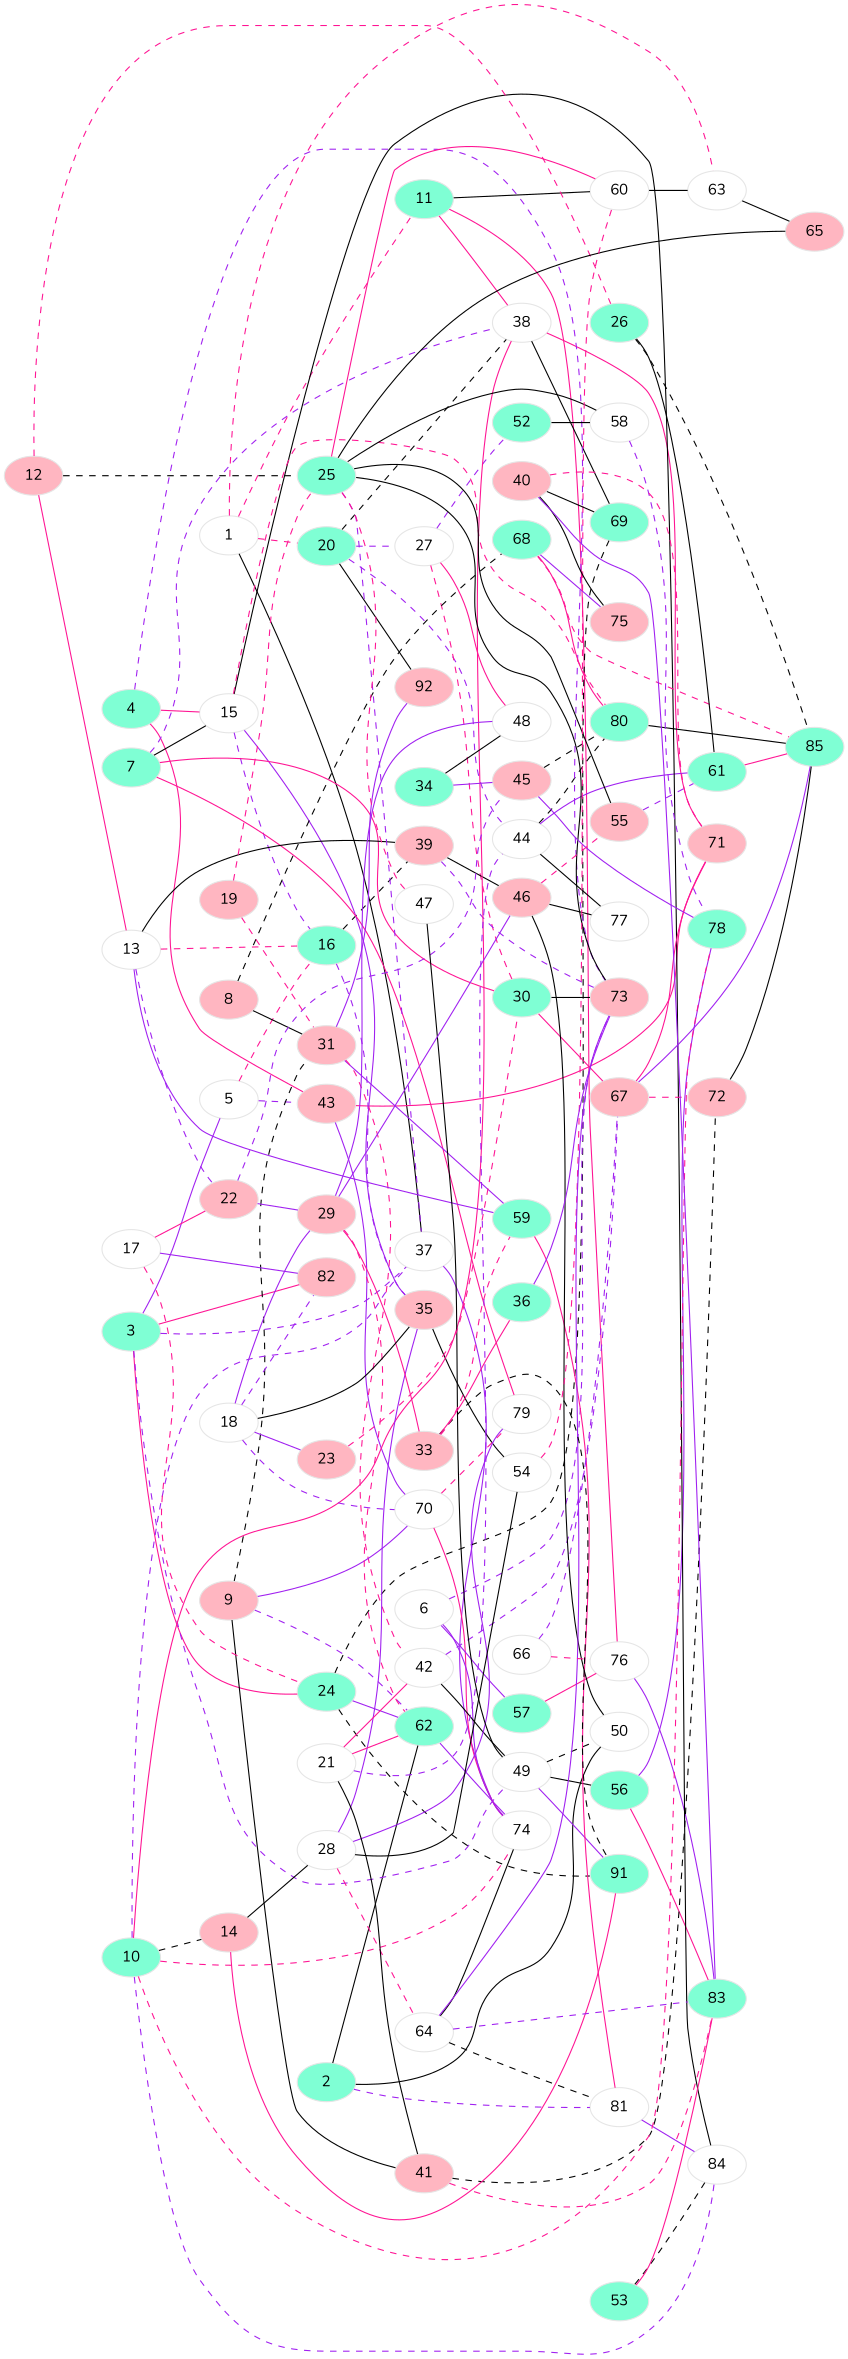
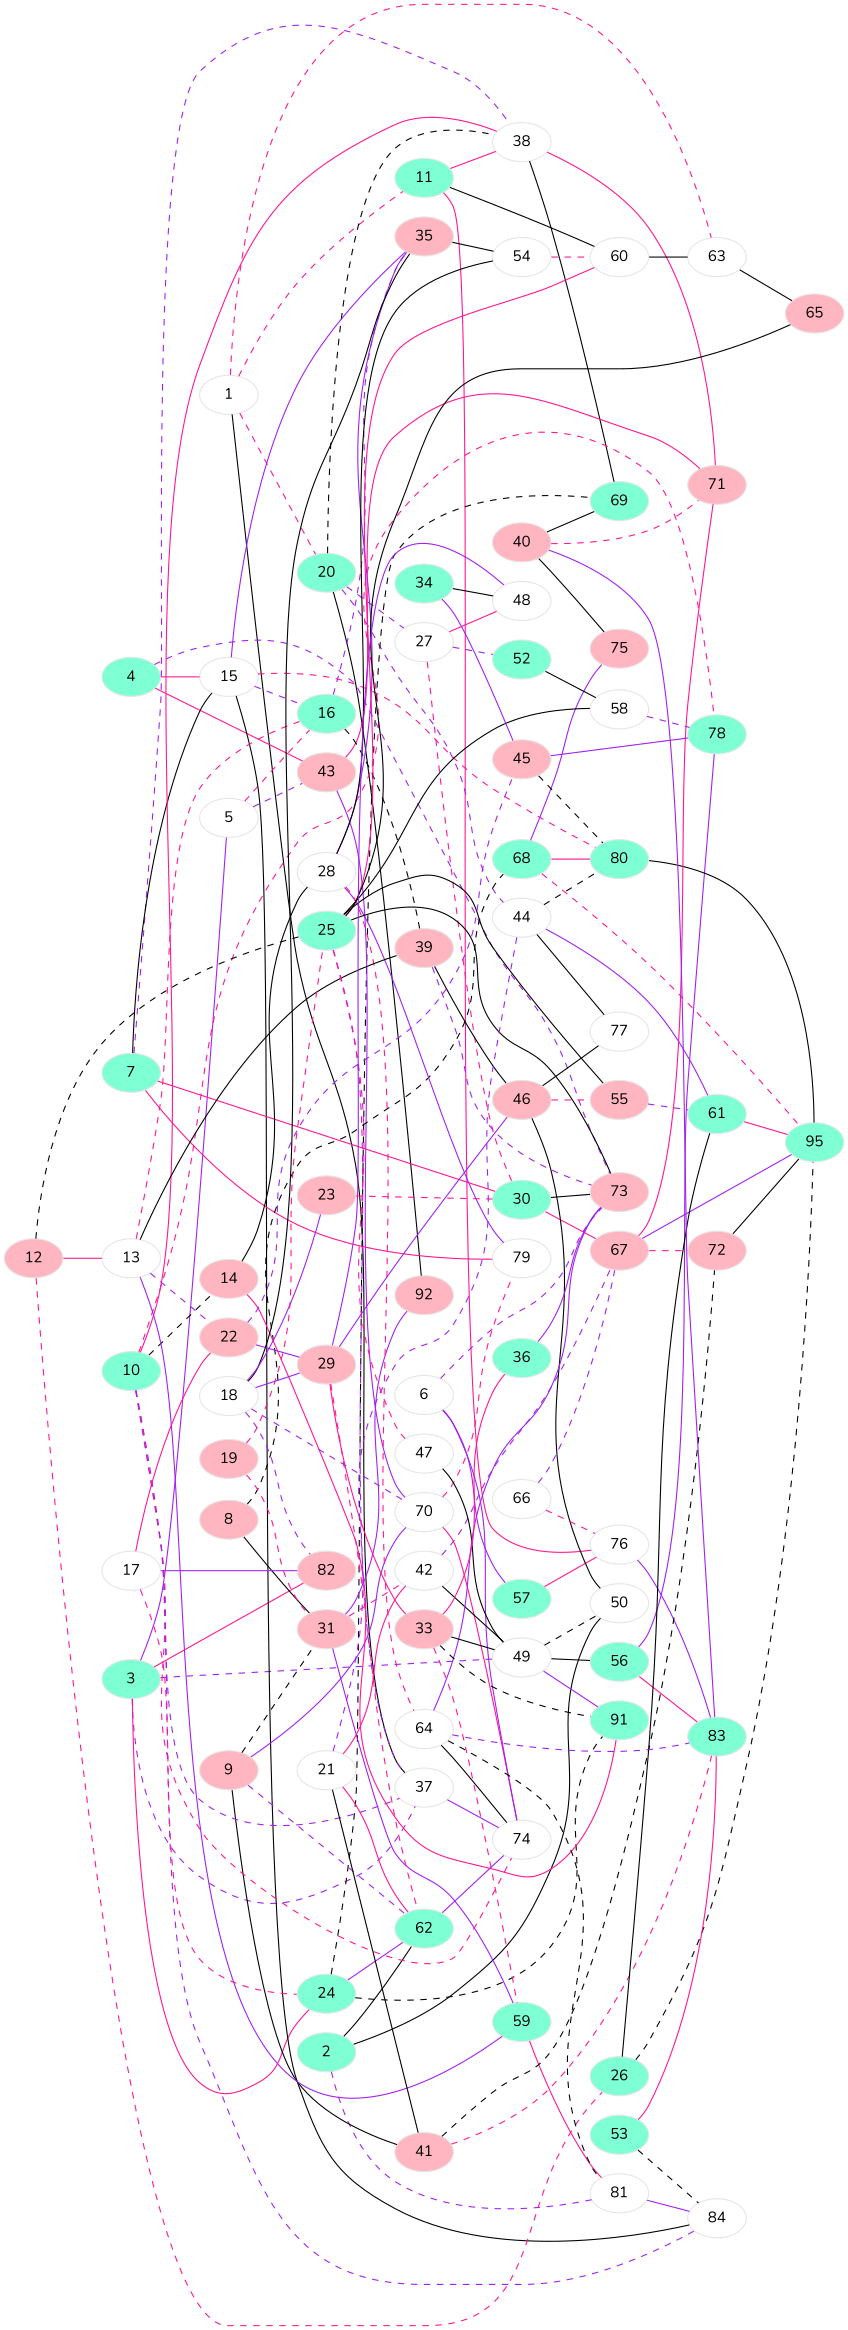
  graph {
    fontname=Nunito
    rankdir=LR
    node [color=gray90 fillcolor=white fontname=Nunito style=filled]
    edge [color=purple fontname=Nunito style=solid]
    11 [fillcolor=aquamarine]
    1
    20 [fillcolor=aquamarine]
    37
    63
    38
    60
    76
    27
    n10 [fillcolor=lightpink label=92]
    44
    74
    65 [fillcolor=lightpink]
    2 [fillcolor=aquamarine]
    50
    62 [fillcolor=aquamarine]
    81
    84
    3 [fillcolor=aquamarine]
    5
    24 [fillcolor=aquamarine]
    49
    82 [fillcolor=lightpink]
    43 [fillcolor=lightpink]
    16 [fillcolor=aquamarine]
    n26 [fillcolor=aquamarine label=91]
    69 [fillcolor=aquamarine]
    56 [fillcolor=aquamarine]
    4 [fillcolor=aquamarine]
    15
    73 [fillcolor=lightpink]
    35 [fillcolor=lightpink]
    80 [fillcolor=aquamarine]
    70
    71 [fillcolor=lightpink]
    39 [fillcolor=lightpink]
    6
    57 [fillcolor=aquamarine]
    7 [fillcolor=aquamarine]
    30 [fillcolor=aquamarine]
    79
    67 [fillcolor=lightpink]
    8 [fillcolor=lightpink]
    31 [fillcolor=lightpink]
    68 [fillcolor=aquamarine]
    59 [fillcolor=aquamarine]
    42
-   85 [fillcolor=aquamarine]
+   85 [fillcolor=aquamarine label=95]
    75 [fillcolor=lightpink]
    9 [fillcolor=lightpink]
    41 [fillcolor=lightpink]
    83 [fillcolor=aquamarine]
    72 [fillcolor=lightpink]
    10 [fillcolor=aquamarine]
    14 [fillcolor=lightpink]
    78 [fillcolor=aquamarine]
    28
    12 [fillcolor=lightpink]
    13
    25 [fillcolor=aquamarine]
    26 [fillcolor=aquamarine]
    22 [fillcolor=lightpink]
    47
    55 [fillcolor=lightpink]
    58
    61 [fillcolor=aquamarine]
    29 [fillcolor=lightpink]
    45 [fillcolor=lightpink]
    46 [fillcolor=lightpink]
    54
    64
    17
    18
    23 [fillcolor=lightpink]
    48
    33 [fillcolor=lightpink]
    19 [fillcolor=lightpink]
    52 [fillcolor=aquamarine]
    77
    21
    36 [fillcolor=aquamarine]
    34 [fillcolor=aquamarine]
    40 [fillcolor=lightpink]
    53 [fillcolor=aquamarine]
    66
    11 -- 38 [color=deeppink]
    11 -- 60 [color=black]
    11 -- 76 [color=deeppink]
    1 -- 11 [color=deeppink style=dashed]
    1 -- 20 [color=deeppink style=dashed]
    1 -- 37 [color=black]
    1 -- 63 [color=deeppink style=dashed]
    20 -- 38 [color=black style=dashed]
    20 -- 27 [style=dashed]
    20 -- n10 [color=black]
    20 -- 44 [style=dashed]
    37 -- 74
    63 -- 65 [color=black]
    38 -- 69 [color=black]
    38 -- 71 [color=deeppink]
    60 -- 63 [color=black]
    76 -- 83
    27 -- 30 [color=deeppink style=dashed]
    27 -- 48 [color=deeppink]
    27 -- 52 [style=dashed]
    44 -- 80 [color=black style=dashed]
    44 -- 61
    44 -- 77 [color=black]
    2 -- 50 [color=black]
    2 -- 62 [color=black]
    2 -- 81 [style=dashed]
    62 -- 74
    81 -- 84
    3 -- 37 [style=dashed]
    3 -- 5
    3 -- 24 [color=deeppink]
    3 -- 49 [style=dashed]
    3 -- 82 [color=deeppink]
    5 -- 43 [style=dashed]
    5 -- 16 [color=deeppink style=dashed]
    24 -- 62
    24 -- n26 [color=black style=dashed]
    24 -- 69 [color=black style=dashed]
    49 -- 50 [color=black style=dashed]
    49 -- n26
    49 -- 56 [color=black]
    43 -- 70
    43 -- 71 [color=deeppink]
    16 -- 35 [style=dashed]
    16 -- 39 [color=black style=dashed]
    56 -- 83 [color=deeppink]
    56 -- 78
    4 -- 43 [color=deeppink]
    4 -- 15 [color=deeppink]
    4 -- 73 [style=dashed]
    15 -- 84 [color=black]
    15 -- 16 [style=dashed]
    15 -- 35
    15 -- 80 [color=deeppink style=dashed]
    35 -- 54 [color=black]
    80 -- 85 [color=black]
    70 -- 74 [color=deeppink]
    70 -- 79 [color=deeppink style=dashed]
    39 -- 73 [style=dashed]
    39 -- 46 [color=black]
    6 -- 74
    6 -- 73 [style=dashed]
    6 -- 57
    57 -- 76 [color=deeppink]
    7 -- 38 [style=dashed]
    7 -- 15 [color=black]
    7 -- 30 [color=deeppink]
    7 -- 79 [color=deeppink]
    30 -- 73 [color=black]
    30 -- 67 [color=deeppink]
    67 -- 71 [color=deeppink]
    67 -- 85
    67 -- 72 [color=deeppink style=dashed]
    8 -- 31 [color=black]
    8 -- 68 [color=black style=dashed]
    31 -- n10
    31 -- 59
    31 -- 42 [color=deeppink style=dashed]
    68 -- 80 [color=deeppink]
    68 -- 85 [color=deeppink style=dashed]
    68 -- 75
    59 -- 81 [color=deeppink]
    42 -- 49 [color=black]
    42 -- 67 [style=dashed]
    9 -- 62 [style=dashed]
    9 -- 70
    9 -- 31 [color=black style=dashed]
    9 -- 41 [color=black]
    41 -- 83 [color=deeppink style=dashed]
    41 -- 72 [color=black style=dashed]
    72 -- 85 [color=black]
    10 -- 37 [style=dashed]
    10 -- 38 [color=deeppink]
    10 -- 74 [color=deeppink style=dashed]
    10 -- 84 [style=dashed]
    10 -- 14 [color=black style=dashed]
    10 -- 78 [color=deeppink style=dashed]
    14 -- n26 [color=deeppink]
    14 -- 28 [color=black]
    28 -- 35
    28 -- 79
    28 -- 54 [color=black]
    28 -- 64 [color=deeppink style=dashed]
    12 -- 13 [color=deeppink]
    12 -- 25 [color=black style=dashed]
    12 -- 26 [color=deeppink style=dashed]
    13 -- 16 [color=deeppink style=dashed]
    13 -- 39 [color=black]
    13 -- 59
    13 -- 22 [style=dashed]
    25 -- 37 [style=dashed]
    25 -- 60 [color=deeppink]
    25 -- 65 [color=black]
    25 -- 73 [color=black]
    25 -- 47 [color=deeppink style=dashed]
    25 -- 55 [color=black]
    25 -- 58 [color=black]
    26 -- 85 [color=black style=dashed]
    26 -- 61 [color=black]
    22 -- 29
    22 -- 45 [style=dashed]
    47 -- 49 [color=black]
    55 -- 61 [style=dashed]
    58 -- 78 [style=dashed]
    61 -- 85 [color=deeppink]
    29 -- 62 [color=deeppink style=dashed]
    29 -- 46
    29 -- 48
    29 -- 33 [color=deeppink]
    45 -- 80 [color=black style=dashed]
    45 -- 78
    46 -- 50 [color=black]
    46 -- 55 [color=deeppink style=dashed]
    46 -- 77 [color=black]
    54 -- 60 [color=deeppink style=dashed]
    64 -- 74 [color=black]
    64 -- 81 [color=black style=dashed]
    64 -- 73
    64 -- 83 [style=dashed]
    17 -- 24 [color=deeppink style=dashed]
    17 -- 82
    17 -- 22 [color=deeppink]
    18 -- 82 [style=dashed]
    18 -- 35 [color=black]
    18 -- 70 [style=dashed]
    18 -- 29
    18 -- 23
    23 -- 30 [color=deeppink style=dashed]
+   33 -- 49 [color=black]
    33 -- n26 [color=black style=dashed]
    33 -- 59 [color=deeppink style=dashed]
    33 -- 36 [color=deeppink]
    19 -- 31 [color=deeppink style=dashed]
    19 -- 25 [color=deeppink style=dashed]
    52 -- 58 [color=black]
    21 -- 44 [style=dashed]
    21 -- 62 [color=deeppink]
    21 -- 42 [color=deeppink]
    21 -- 41 [color=black]
    36 -- 73
    34 -- 45
    34 -- 48 [color=black]
    40 -- 69 [color=black]
    40 -- 71 [color=deeppink style=dashed]
    40 -- 75 [color=black]
    40 -- 83
    53 -- 84 [color=black style=dashed]
    53 -- 83 [color=deeppink]
    66 -- 76 [color=deeppink style=dashed]
    66 -- 67 [style=dashed]
  }
